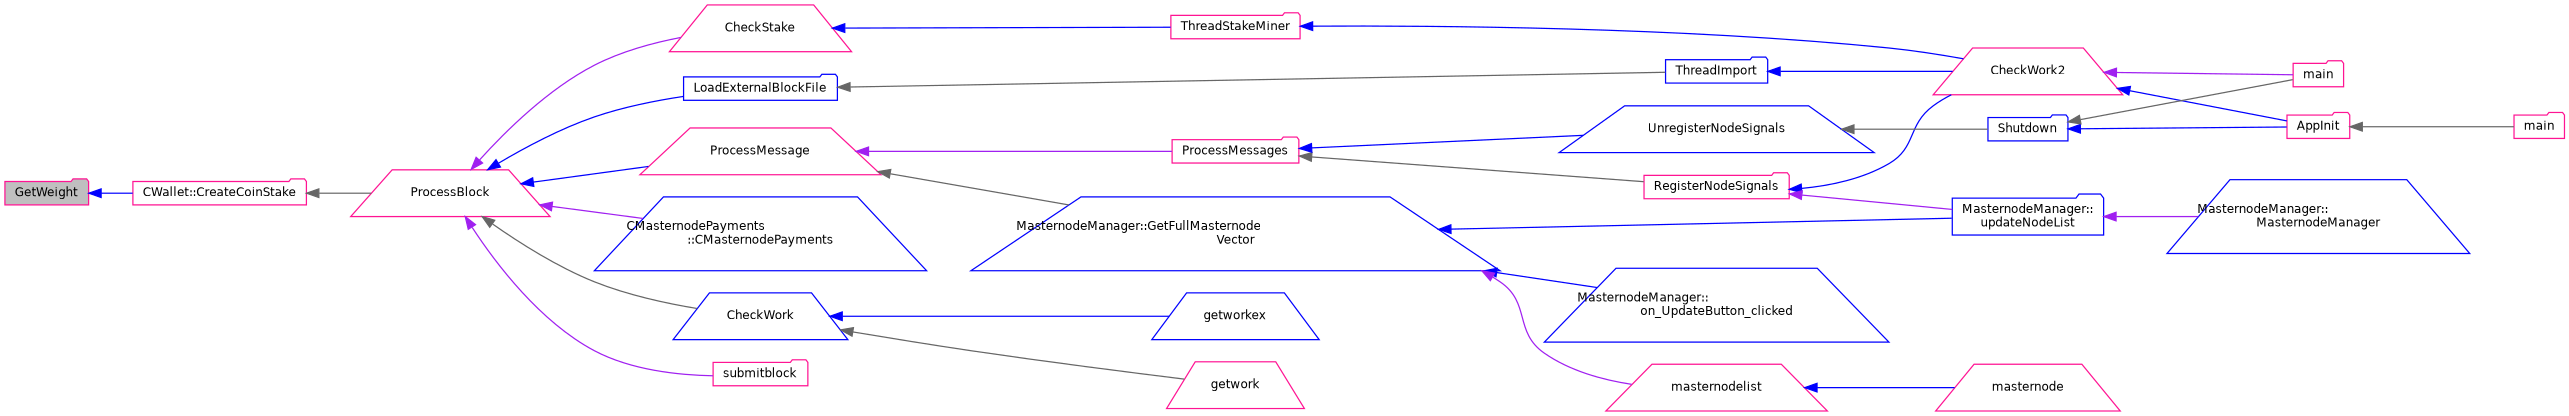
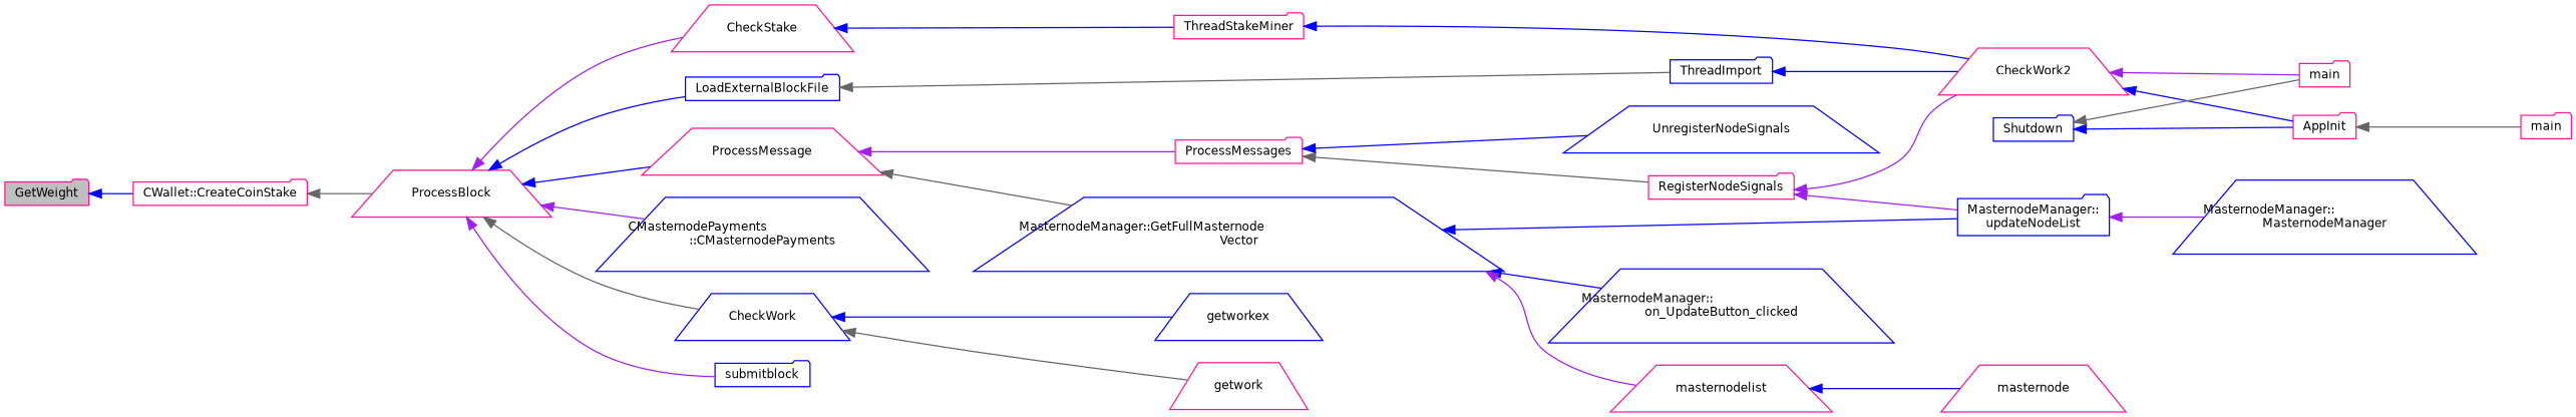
  digraph {
    rankdir=LR
    node [color=deeppink fillcolor=white fontname=Helvetica fontsize=10 shape=trapezium style=filled]
    edge [color=blue dir=back fontname=Helvetica fontsize=10 labelfontname=Helvetica labelfontsize=10 style=solid]
    n1 [fillcolor=grey75 fontcolor=black height=0.2 label=GetWeight shape=folder width=0.4]
    n2 [height=0.2 label="CWallet::CreateCoinStake" shape=folder width=0.4]
    n3 [height=0.2 label=ProcessBlock width=0.4]
    n4 [color=blue height=0.2 label=LoadExternalBlockFile shape=folder width=0.4]
    n5 [height=0.2 label=ProcessMessage width=0.4]
    n6 [color=blue height=0.2 label="CMasternodePayments\l::CMasternodePayments" width=0.4]
    n7 [color=blue height=0.2 label=CheckWork width=0.4]
    n8 [height=0.2 label=CheckStake width=0.4]
-   n9 [height=0.2 label=submitblock shape=folder width=0.4]
+   n9 [color=blue height=0.2 label=submitblock shape=folder width=0.4]
    n10 [color=blue height=0.2 label=ThreadImport shape=folder width=0.4]
    n11 [height=0.2 label=ProcessMessages shape=folder width=0.4]
    n12 [color=blue height=0.2 label="MasternodeManager::GetFullMasternode\lVector" width=0.4]
    n13 [color=blue height=0.2 label=getworkex width=0.4]
    n14 [height=0.2 label=getwork width=0.4]
    n15 [height=0.2 label=ThreadStakeMiner shape=folder width=0.4]
    n16 [height=0.2 label=CheckWork2 width=0.4]
    n17 [height=0.2 label=AppInit shape=folder width=0.4]
    n18 [height=0.2 label=main shape=folder width=0.4]
    n19 [height=0.2 label=main shape=folder width=0.4]
    n20 [height=0.2 label=RegisterNodeSignals shape=folder width=0.4]
    n21 [color=blue height=0.2 label=UnregisterNodeSignals width=0.4]
    n22 [color=blue height=0.2 label="MasternodeManager::\lupdateNodeList" shape=folder width=0.4]
    n23 [color=blue height=0.2 label="MasternodeManager::\lon_UpdateButton_clicked" width=0.4]
    n24 [height=0.2 label=masternodelist width=0.4]
    n25 [color=blue height=0.2 label=Shutdown shape=folder width=0.4]
    n26 [color=blue height=0.2 label="MasternodeManager::\lMasternodeManager" width=0.4]
    n27 [height=0.2 label=masternode width=0.4]
    n1 -> n2
    n2 -> n3 [color=gray40]
    n3 -> n4
    n3 -> n5
    n3 -> n6 [color=purple]
    n3 -> n7 [color=gray40]
    n3 -> n8 [color=purple]
    n3 -> n9 [color=purple]
    n4 -> n10 [color=gray40]
    n5 -> n11 [color=purple]
    n5 -> n12 [color=gray40]
    n7 -> n13
    n7 -> n14 [color=gray40]
    n8 -> n15
    n10 -> n16
    n11 -> n20 [color=gray40]
    n11 -> n21
    n12 -> n22
    n12 -> n23
    n12 -> n24 [color=purple]
    n15 -> n16
    n16 -> n17
    n16 -> n18 [color=purple]
    n17 -> n19 [color=gray40]
-   n20 -> n16
+   n20 -> n16 [color=purple]
    n20 -> n22 [color=purple]
-   n21 -> n25 [color=gray40]
    n22 -> n26 [color=purple]
    n24 -> n27
    n25 -> n17
    n25 -> n18 [color=gray40]
  }
